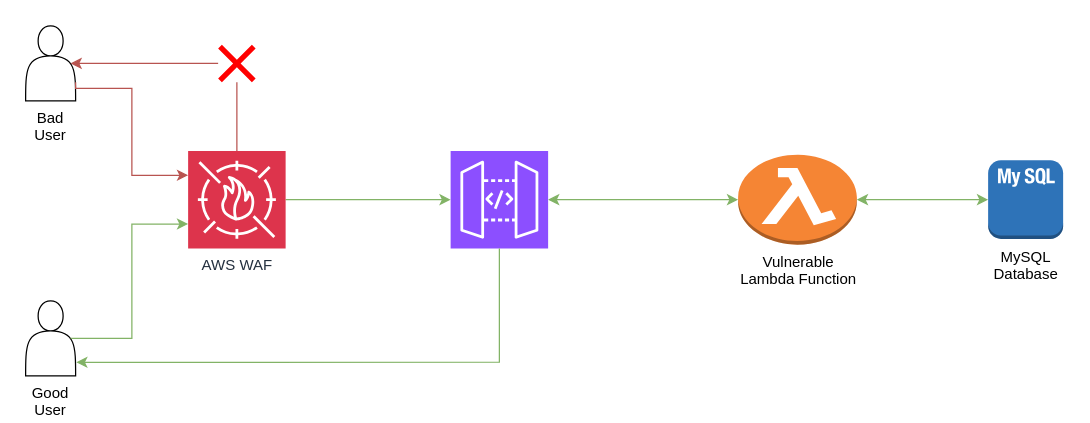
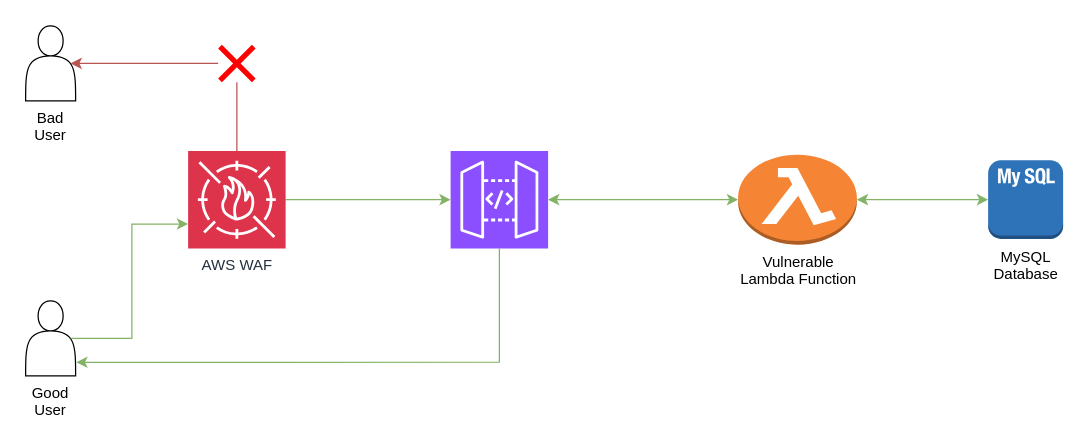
  <mxCell id="0" />
  <mxCell id="1" parent="0" />
  <mxCell id="2" style="edgeStyle=orthogonalEdgeStyle;rounded=0;orthogonalLoop=1;jettySize=auto;html=1;endArrow=none;endFill=0;fillColor=#f8cecc;strokeColor=#b85450;" edge="1" parent="1" source="4" target="11"><mxGeometry relative="1" as="geometry" /></mxCell>
  <mxCell id="3" style="edgeStyle=orthogonalEdgeStyle;rounded=0;orthogonalLoop=1;jettySize=auto;html=1;startArrow=none;startFill=0;fillColor=#d5e8d4;strokeColor=#82b366;" edge="1" parent="1" source="4" target="12"><mxGeometry relative="1" as="geometry" /></mxCell>
  <mxCell id="4" value="AWS WAF" style="sketch=0;points=[[0,0,0],[0.25,0,0],[0.5,0,0],[0.75,0,0],[1,0,0],[0,1,0],[0.25,1,0],[0.5,1,0],[0.75,1,0],[1,1,0],[0,0.25,0],[0,0.5,0],[0,0.75,0],[1,0.25,0],[1,0.5,0],[1,0.75,0]];outlineConnect=0;fontColor=#232F3E;fillColor=#DD344C;strokeColor=#ffffff;dashed=0;verticalLabelPosition=bottom;verticalAlign=top;align=center;html=1;fontSize=12;fontStyle=0;aspect=fixed;shape=mxgraph.aws4.resourceIcon;resIcon=mxgraph.aws4.waf;" vertex="1" parent="1"><mxGeometry x="150" y="120" width="78" height="78" as="geometry" /></mxCell>
  <mxCell id="5" value="Vulnerable &lt;br&gt;Lambda Function" style="outlineConnect=0;dashed=0;verticalLabelPosition=bottom;verticalAlign=top;align=center;html=1;shape=mxgraph.aws3.lambda_function;fillColor=#F58534;gradientColor=none;" vertex="1" parent="1"><mxGeometry x="590" y="123" width="95" height="72" as="geometry" /></mxCell>
  <mxCell id="6" value="Good User" style="shape=actor;whiteSpace=wrap;html=1;labelPosition=center;verticalLabelPosition=bottom;align=center;verticalAlign=top;" vertex="1" parent="1"><mxGeometry x="20" y="240" width="40" height="60" as="geometry" /></mxCell>
  <mxCell id="7" value="Bad User" style="shape=actor;whiteSpace=wrap;html=1;labelPosition=center;verticalLabelPosition=bottom;align=center;verticalAlign=top;" vertex="1" parent="1"><mxGeometry x="20" y="20" width="40" height="60" as="geometry" /></mxCell>
  <mxCell id="8" style="edgeStyle=orthogonalEdgeStyle;rounded=0;orthogonalLoop=1;jettySize=auto;html=1;entryX=0;entryY=0.75;entryDx=0;entryDy=0;entryPerimeter=0;exitX=0.9;exitY=0.5;exitDx=0;exitDy=0;exitPerimeter=0;fillColor=#d5e8d4;strokeColor=#82b366;" edge="1" parent="1" source="6" target="4"><mxGeometry relative="1" as="geometry"><Array as="points"><mxPoint x="105" y="270" /><mxPoint x="105" y="179" /></Array></mxGeometry></mxCell>
- <mxCell id="9" style="edgeStyle=orthogonalEdgeStyle;rounded=0;orthogonalLoop=1;jettySize=auto;html=1;entryX=0;entryY=0.25;entryDx=0;entryDy=0;entryPerimeter=0;exitX=1;exitY=0.75;exitDx=0;exitDy=0;fillColor=#f8cecc;strokeColor=#b85450;" edge="1" parent="1" source="7" target="4"><mxGeometry relative="1" as="geometry"><Array as="points"><mxPoint x="60" y="70" /><mxPoint x="105" y="70" /><mxPoint x="105" y="140" /></Array></mxGeometry></mxCell>
  <mxCell id="10" style="edgeStyle=orthogonalEdgeStyle;rounded=0;orthogonalLoop=1;jettySize=auto;html=1;entryX=0.9;entryY=0.5;entryDx=0;entryDy=0;entryPerimeter=0;fillColor=#f8cecc;strokeColor=#b85450;" edge="1" parent="1" source="11" target="7"><mxGeometry relative="1" as="geometry"><Array as="points" /></mxGeometry></mxCell>
  <mxCell id="11" value="" style="shape=mxgraph.mockup.markup.redX;fillColor=#ff0000;html=1;shadow=0;whiteSpace=wrap;strokeColor=none;" vertex="1" parent="1"><mxGeometry x="174" y="35" width="30" height="30" as="geometry" /></mxCell>
  <mxCell id="12" value="" style="sketch=0;points=[[0,0,0],[0.25,0,0],[0.5,0,0],[0.75,0,0],[1,0,0],[0,1,0],[0.25,1,0],[0.5,1,0],[0.75,1,0],[1,1,0],[0,0.25,0],[0,0.5,0],[0,0.75,0],[1,0.25,0],[1,0.5,0],[1,0.75,0]];outlineConnect=0;fontColor=#232F3E;fillColor=#8C4FFF;strokeColor=#ffffff;dashed=0;verticalLabelPosition=bottom;verticalAlign=top;align=center;html=1;fontSize=12;fontStyle=0;aspect=fixed;shape=mxgraph.aws4.resourceIcon;resIcon=mxgraph.aws4.api_gateway;" vertex="1" parent="1"><mxGeometry x="360" y="120" width="78" height="78" as="geometry" /></mxCell>
  <mxCell id="13" style="edgeStyle=orthogonalEdgeStyle;rounded=0;orthogonalLoop=1;jettySize=auto;html=1;entryX=0;entryY=0.5;entryDx=0;entryDy=0;entryPerimeter=0;startArrow=classic;startFill=1;fillColor=#d5e8d4;strokeColor=#82b366;" edge="1" parent="1" source="12" target="5"><mxGeometry relative="1" as="geometry" /></mxCell>
  <mxCell id="14" value="MySQL&lt;br&gt;Database" style="outlineConnect=0;dashed=0;verticalLabelPosition=bottom;verticalAlign=top;align=center;html=1;shape=mxgraph.aws3.mysql_db_instance_2;fillColor=#2E73B8;gradientColor=none;" vertex="1" parent="1"><mxGeometry x="790" y="127.5" width="60" height="63" as="geometry" /></mxCell>
  <mxCell id="15" style="edgeStyle=orthogonalEdgeStyle;rounded=0;orthogonalLoop=1;jettySize=auto;html=1;entryX=0;entryY=0.5;entryDx=0;entryDy=0;entryPerimeter=0;startArrow=classic;startFill=1;fillColor=#d5e8d4;strokeColor=#82b366;" edge="1" parent="1" source="5" target="14"><mxGeometry relative="1" as="geometry" /></mxCell>
  <mxCell id="16" style="edgeStyle=orthogonalEdgeStyle;rounded=0;orthogonalLoop=1;jettySize=auto;html=1;entryX=1.013;entryY=0.819;entryDx=0;entryDy=0;entryPerimeter=0;fillColor=#d5e8d4;strokeColor=#82b366;" edge="1" parent="1" source="12" target="6"><mxGeometry relative="1" as="geometry"><mxPoint x="100" y="300" as="targetPoint" /><Array as="points"><mxPoint x="399" y="289" /></Array></mxGeometry></mxCell>
